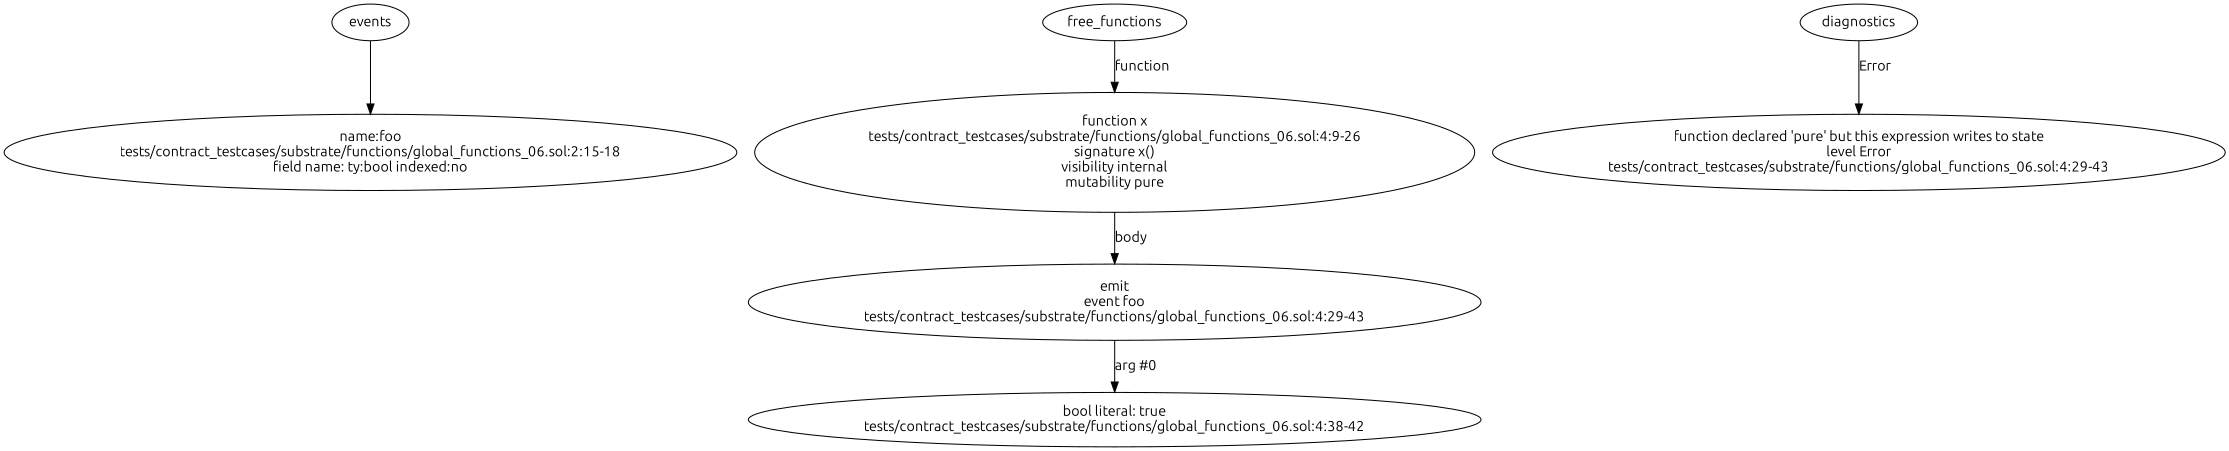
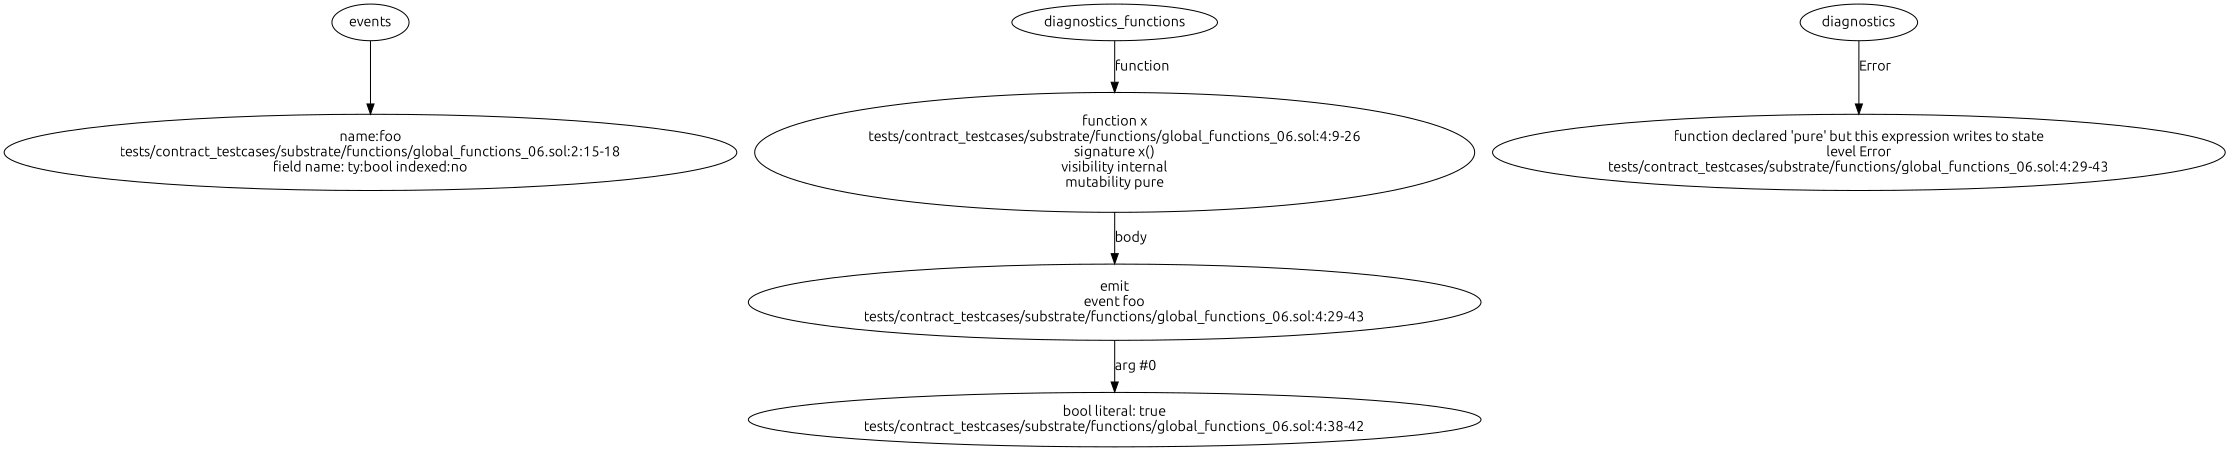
  strict digraph {
    fontname=Ubuntu
    node [fontname=Ubuntu]
    edge [fontname=Ubuntu]
    n1 [label="name:foo\ntests/contract_testcases/substrate/functions/global_functions_06.sol:2:15-18\nfield name: ty:bool indexed:no"]
    n2 [label="function x\ntests/contract_testcases/substrate/functions/global_functions_06.sol:4:9-26\nsignature x()\nvisibility internal\nmutability pure"]
    n3 [label="emit\nevent foo\ntests/contract_testcases/substrate/functions/global_functions_06.sol:4:29-43"]
    n4 [label="bool literal: true\ntests/contract_testcases/substrate/functions/global_functions_06.sol:4:38-42"]
    n5 [label="function declared 'pure' but this expression writes to state\nlevel Error\ntests/contract_testcases/substrate/functions/global_functions_06.sol:4:29-43"]
    events
-   free_functions
+   free_functions [label=diagnostics_functions]
    diagnostics
    n2 -> n3 [label=body]
    n3 -> n4 [label="arg #0"]
    events -> n1
    free_functions -> n2 [label=function]
    diagnostics -> n5 [label=Error]
  }
